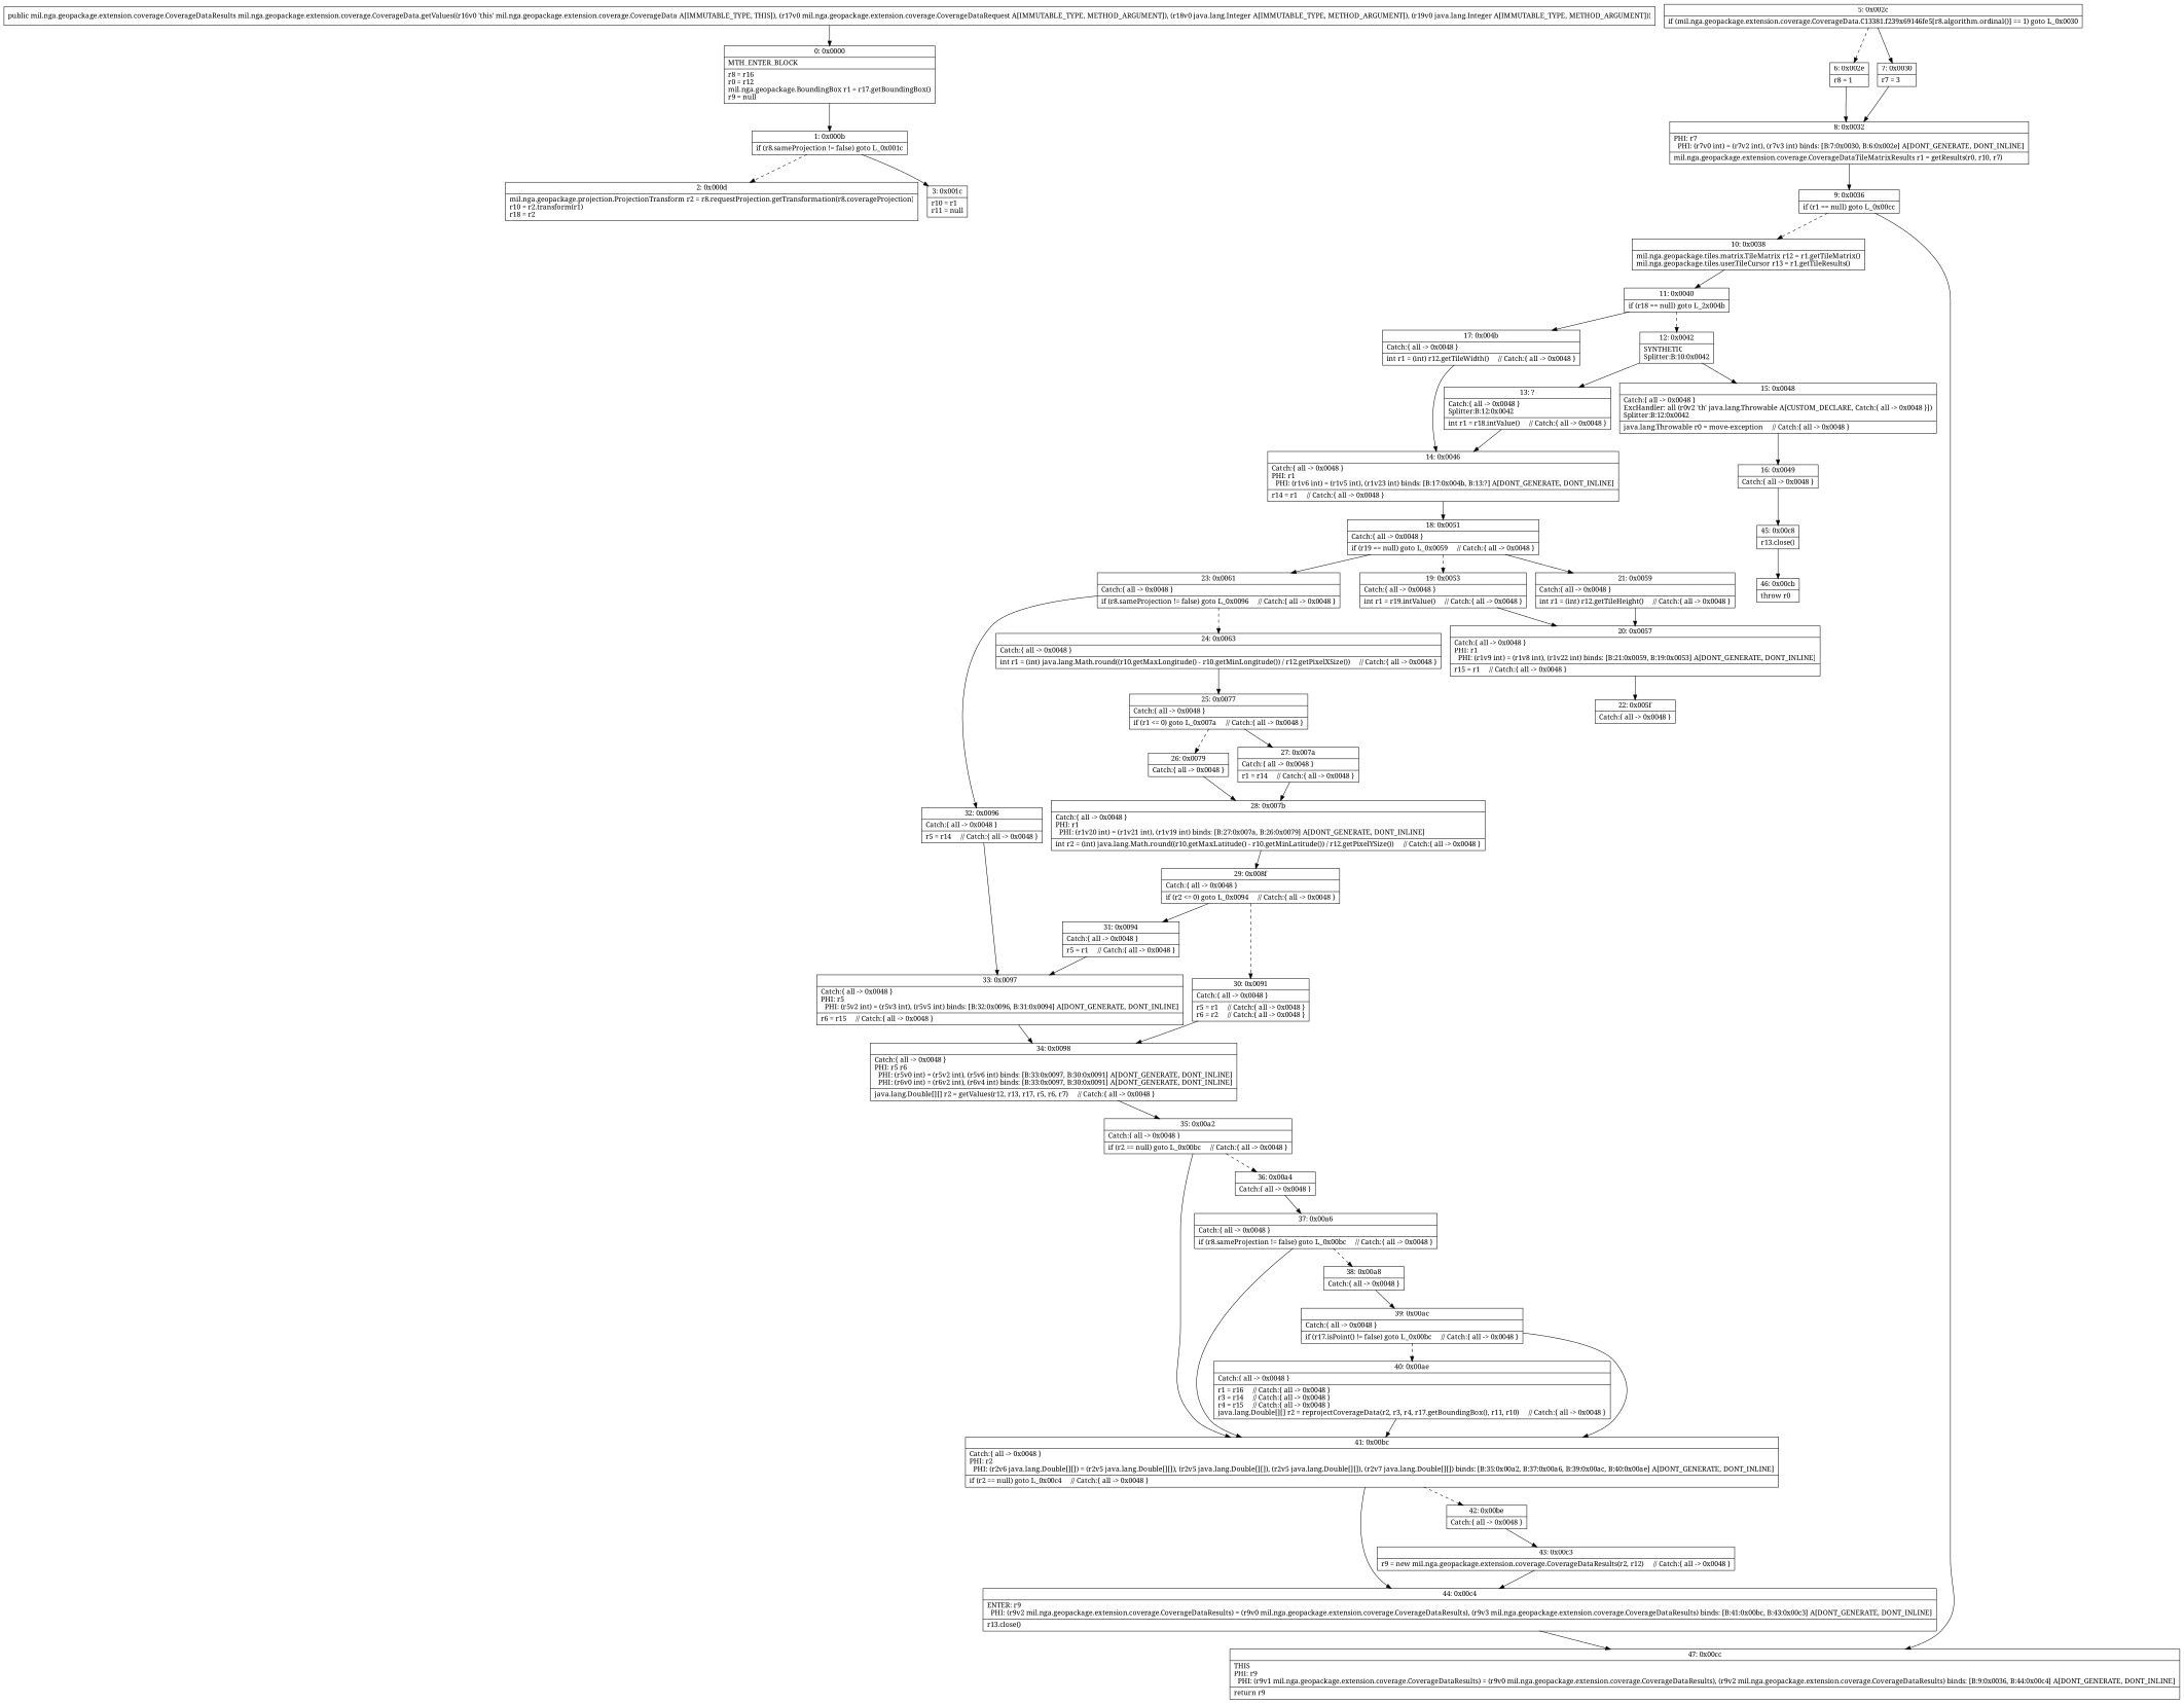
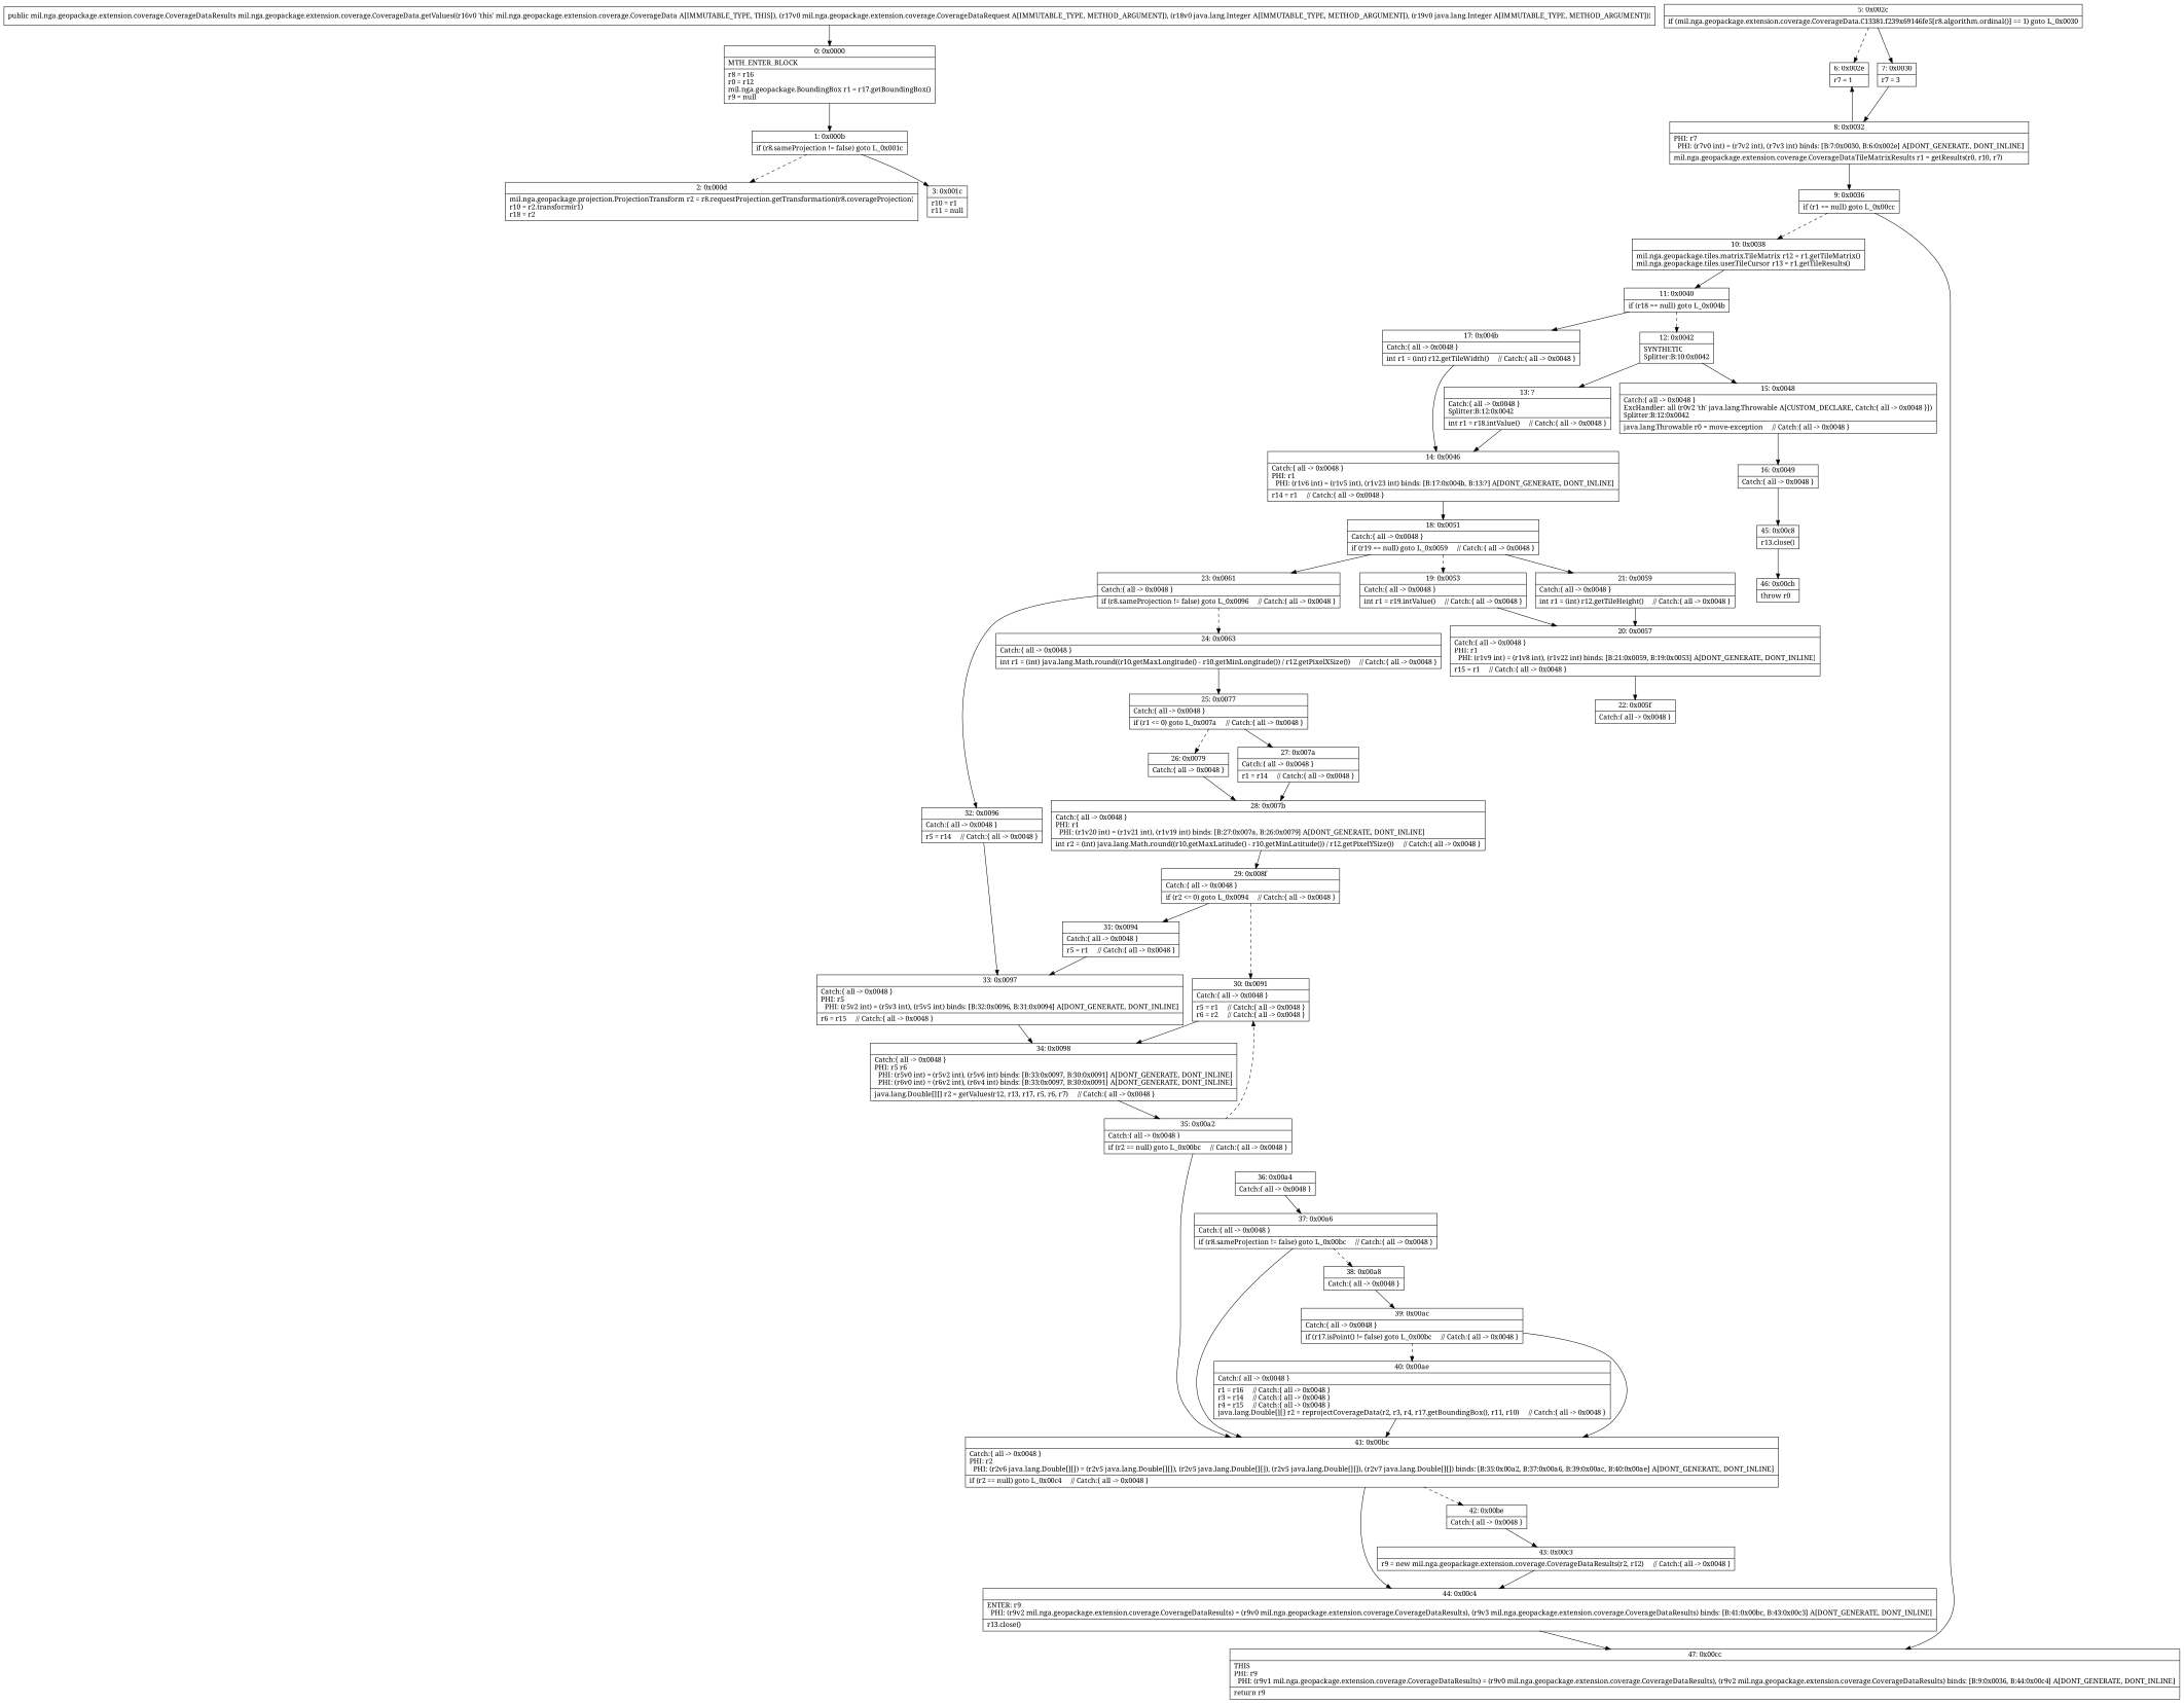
  digraph {
    fontname="Noto Serif"
    node [fontname="Noto Serif" shape=record]
    edge [fontname="Noto Serif"]
    n1 [label="{0\:\ 0x0000|MTH_ENTER_BLOCK\l|r8 = r16\lr0 = r12\lmil.nga.geopackage.BoundingBox r1 = r17.getBoundingBox()\lr9 = null\l}"]
    n2 [label="{1\:\ 0x000b|if (r8.sameProjection != false) goto L_0x001c\l}"]
    n3 [label="{2\:\ 0x000d|mil.nga.geopackage.projection.ProjectionTransform r2 = r8.requestProjection.getTransformation(r8.coverageProjection)\lr10 = r2.transform(r1)\lr18 = r2\l}"]
    n4 [label="{3\:\ 0x001c|r10 = r1\lr11 = null\l}"]
    n5 [label="{5\:\ 0x002c|if (mil.nga.geopackage.extension.coverage.CoverageData.C13381.f239x69146fe5[r8.algorithm.ordinal()] == 1) goto L_0x0030\l}"]
-   n6 [label="{6\:\ 0x002e|r8 = 1\l}"]
+   n6 [label="{6\:\ 0x002e|r7 = 1\l}"]
    n7 [label="{7\:\ 0x0030|r7 = 3\l}"]
    n8 [label="{8\:\ 0x0032|PHI: r7 \l  PHI: (r7v0 int) = (r7v2 int), (r7v3 int) binds: [B:7:0x0030, B:6:0x002e] A[DONT_GENERATE, DONT_INLINE]\l|mil.nga.geopackage.extension.coverage.CoverageDataTileMatrixResults r1 = getResults(r0, r10, r7)\l}"]
    n9 [label="{9\:\ 0x0036|if (r1 == null) goto L_0x00cc\l}"]
    n10 [label="{10\:\ 0x0038|mil.nga.geopackage.tiles.matrix.TileMatrix r12 = r1.getTileMatrix()\lmil.nga.geopackage.tiles.user.TileCursor r13 = r1.getTileResults()\l}"]
    n11 [label="{47\:\ 0x00cc|THIS\lPHI: r9 \l  PHI: (r9v1 mil.nga.geopackage.extension.coverage.CoverageDataResults) = (r9v0 mil.nga.geopackage.extension.coverage.CoverageDataResults), (r9v2 mil.nga.geopackage.extension.coverage.CoverageDataResults) binds: [B:9:0x0036, B:44:0x00c4] A[DONT_GENERATE, DONT_INLINE]\l|return r9\l}"]
-   n12 [label="{11\:\ 0x0040|if (r18 == null) goto L_2x004b\l}"]
+   n12 [label="{11\:\ 0x0040|if (r18 == null) goto L_0x004b\l}"]
    n13 [label="{12\:\ 0x0042|SYNTHETIC\lSplitter:B:10:0x0042\l}"]
    n14 [label="{17\:\ 0x004b|Catch:\{ all \-\> 0x0048 \}\l|int r1 = (int) r12.getTileWidth()     \/\/ Catch:\{ all \-\> 0x0048 \}\l}"]
    n15 [label="{13\:\ ?|Catch:\{ all \-\> 0x0048 \}\lSplitter:B:12:0x0042\l|int r1 = r18.intValue()     \/\/ Catch:\{ all \-\> 0x0048 \}\l}"]
    n16 [label="{15\:\ 0x0048|Catch:\{ all \-\> 0x0048 \}\lExcHandler: all (r0v2 'th' java.lang.Throwable A[CUSTOM_DECLARE, Catch:\{ all \-\> 0x0048 \}])\lSplitter:B:12:0x0042\l|java.lang.Throwable r0 = move\-exception     \/\/ Catch:\{ all \-\> 0x0048 \}\l}"]
    n17 [label="{14\:\ 0x0046|Catch:\{ all \-\> 0x0048 \}\lPHI: r1 \l  PHI: (r1v6 int) = (r1v5 int), (r1v23 int) binds: [B:17:0x004b, B:13:?] A[DONT_GENERATE, DONT_INLINE]\l|r14 = r1     \/\/ Catch:\{ all \-\> 0x0048 \}\l}"]
    n18 [label="{16\:\ 0x0049|Catch:\{ all \-\> 0x0048 \}\l}"]
    n19 [label="{18\:\ 0x0051|Catch:\{ all \-\> 0x0048 \}\l|if (r19 == null) goto L_0x0059     \/\/ Catch:\{ all \-\> 0x0048 \}\l}"]
    n20 [label="{19\:\ 0x0053|Catch:\{ all \-\> 0x0048 \}\l|int r1 = r19.intValue()     \/\/ Catch:\{ all \-\> 0x0048 \}\l}"]
    n21 [label="{21\:\ 0x0059|Catch:\{ all \-\> 0x0048 \}\l|int r1 = (int) r12.getTileHeight()     \/\/ Catch:\{ all \-\> 0x0048 \}\l}"]
    n22 [label="{23\:\ 0x0061|Catch:\{ all \-\> 0x0048 \}\l|if (r8.sameProjection != false) goto L_0x0096     \/\/ Catch:\{ all \-\> 0x0048 \}\l}"]
    n23 [label="{45\:\ 0x00c8|r13.close()\l}"]
    n24 [label="{46\:\ 0x00cb|throw r0\l}"]
    n25 [label="{20\:\ 0x0057|Catch:\{ all \-\> 0x0048 \}\lPHI: r1 \l  PHI: (r1v9 int) = (r1v8 int), (r1v22 int) binds: [B:21:0x0059, B:19:0x0053] A[DONT_GENERATE, DONT_INLINE]\l|r15 = r1     \/\/ Catch:\{ all \-\> 0x0048 \}\l}"]
    n26 [label="{22\:\ 0x005f|Catch:\{ all \-\> 0x0048 \}\l}"]
    n27 [label="{24\:\ 0x0063|Catch:\{ all \-\> 0x0048 \}\l|int r1 = (int) java.lang.Math.round((r10.getMaxLongitude() \- r10.getMinLongitude()) \/ r12.getPixelXSize())     \/\/ Catch:\{ all \-\> 0x0048 \}\l}"]
    n28 [label="{32\:\ 0x0096|Catch:\{ all \-\> 0x0048 \}\l|r5 = r14     \/\/ Catch:\{ all \-\> 0x0048 \}\l}"]
    n29 [label="{25\:\ 0x0077|Catch:\{ all \-\> 0x0048 \}\l|if (r1 \<= 0) goto L_0x007a     \/\/ Catch:\{ all \-\> 0x0048 \}\l}"]
    n30 [label="{33\:\ 0x0097|Catch:\{ all \-\> 0x0048 \}\lPHI: r5 \l  PHI: (r5v2 int) = (r5v3 int), (r5v5 int) binds: [B:32:0x0096, B:31:0x0094] A[DONT_GENERATE, DONT_INLINE]\l|r6 = r15     \/\/ Catch:\{ all \-\> 0x0048 \}\l}"]
    n31 [label="{26\:\ 0x0079|Catch:\{ all \-\> 0x0048 \}\l}"]
    n32 [label="{27\:\ 0x007a|Catch:\{ all \-\> 0x0048 \}\l|r1 = r14     \/\/ Catch:\{ all \-\> 0x0048 \}\l}"]
    n33 [label="{28\:\ 0x007b|Catch:\{ all \-\> 0x0048 \}\lPHI: r1 \l  PHI: (r1v20 int) = (r1v21 int), (r1v19 int) binds: [B:27:0x007a, B:26:0x0079] A[DONT_GENERATE, DONT_INLINE]\l|int r2 = (int) java.lang.Math.round((r10.getMaxLatitude() \- r10.getMinLatitude()) \/ r12.getPixelYSize())     \/\/ Catch:\{ all \-\> 0x0048 \}\l}"]
    n34 [label="{29\:\ 0x008f|Catch:\{ all \-\> 0x0048 \}\l|if (r2 \<= 0) goto L_0x0094     \/\/ Catch:\{ all \-\> 0x0048 \}\l}"]
    n35 [label="{30\:\ 0x0091|Catch:\{ all \-\> 0x0048 \}\l|r5 = r1     \/\/ Catch:\{ all \-\> 0x0048 \}\lr6 = r2     \/\/ Catch:\{ all \-\> 0x0048 \}\l}"]
    n36 [label="{31\:\ 0x0094|Catch:\{ all \-\> 0x0048 \}\l|r5 = r1     \/\/ Catch:\{ all \-\> 0x0048 \}\l}"]
    n37 [label="{34\:\ 0x0098|Catch:\{ all \-\> 0x0048 \}\lPHI: r5 r6 \l  PHI: (r5v0 int) = (r5v2 int), (r5v6 int) binds: [B:33:0x0097, B:30:0x0091] A[DONT_GENERATE, DONT_INLINE]\l  PHI: (r6v0 int) = (r6v2 int), (r6v4 int) binds: [B:33:0x0097, B:30:0x0091] A[DONT_GENERATE, DONT_INLINE]\l|java.lang.Double[][] r2 = getValues(r12, r13, r17, r5, r6, r7)     \/\/ Catch:\{ all \-\> 0x0048 \}\l}"]
    n38 [label="{35\:\ 0x00a2|Catch:\{ all \-\> 0x0048 \}\l|if (r2 == null) goto L_0x00bc     \/\/ Catch:\{ all \-\> 0x0048 \}\l}"]
    n39 [label="{36\:\ 0x00a4|Catch:\{ all \-\> 0x0048 \}\l}"]
    n40 [label="{41\:\ 0x00bc|Catch:\{ all \-\> 0x0048 \}\lPHI: r2 \l  PHI: (r2v6 java.lang.Double[][]) = (r2v5 java.lang.Double[][]), (r2v5 java.lang.Double[][]), (r2v5 java.lang.Double[][]), (r2v7 java.lang.Double[][]) binds: [B:35:0x00a2, B:37:0x00a6, B:39:0x00ac, B:40:0x00ae] A[DONT_GENERATE, DONT_INLINE]\l|if (r2 == null) goto L_0x00c4     \/\/ Catch:\{ all \-\> 0x0048 \}\l}"]
    n41 [label="{37\:\ 0x00a6|Catch:\{ all \-\> 0x0048 \}\l|if (r8.sameProjection != false) goto L_0x00bc     \/\/ Catch:\{ all \-\> 0x0048 \}\l}"]
    n42 [label="{42\:\ 0x00be|Catch:\{ all \-\> 0x0048 \}\l}"]
    n43 [label="{44\:\ 0x00c4|ENTER: r9 \l  PHI: (r9v2 mil.nga.geopackage.extension.coverage.CoverageDataResults) = (r9v0 mil.nga.geopackage.extension.coverage.CoverageDataResults), (r9v3 mil.nga.geopackage.extension.coverage.CoverageDataResults) binds: [B:41:0x00bc, B:43:0x00c3] A[DONT_GENERATE, DONT_INLINE]\l|r13.close()\l}"]
    n44 [label="{38\:\ 0x00a8|Catch:\{ all \-\> 0x0048 \}\l}"]
    n45 [label="{39\:\ 0x00ac|Catch:\{ all \-\> 0x0048 \}\l|if (r17.isPoint() != false) goto L_0x00bc     \/\/ Catch:\{ all \-\> 0x0048 \}\l}"]
    n46 [label="{40\:\ 0x00ae|Catch:\{ all \-\> 0x0048 \}\l|r1 = r16     \/\/ Catch:\{ all \-\> 0x0048 \}\lr3 = r14     \/\/ Catch:\{ all \-\> 0x0048 \}\lr4 = r15     \/\/ Catch:\{ all \-\> 0x0048 \}\ljava.lang.Double[][] r2 = reprojectCoverageData(r2, r3, r4, r17.getBoundingBox(), r11, r10)     \/\/ Catch:\{ all \-\> 0x0048 \}\l}"]
    n47 [label="{43\:\ 0x00c3|r9 = new mil.nga.geopackage.extension.coverage.CoverageDataResults(r2, r12)     \/\/ Catch:\{ all \-\> 0x0048 \}\l}"]
    n48 [label="{public mil.nga.geopackage.extension.coverage.CoverageDataResults mil.nga.geopackage.extension.coverage.CoverageData.getValues((r16v0 'this' mil.nga.geopackage.extension.coverage.CoverageData A[IMMUTABLE_TYPE, THIS]), (r17v0 mil.nga.geopackage.extension.coverage.CoverageDataRequest A[IMMUTABLE_TYPE, METHOD_ARGUMENT]), (r18v0 java.lang.Integer A[IMMUTABLE_TYPE, METHOD_ARGUMENT]), (r19v0 java.lang.Integer A[IMMUTABLE_TYPE, METHOD_ARGUMENT])) }"]
    n1 -> n2
    n2 -> n3 [style=dashed]
    n2 -> n4
    n5 -> n6 [style=dashed]
    n5 -> n7
-   n6 -> n8
+   n8 -> n6
    n7 -> n8
    n8 -> n9
    n9 -> n10 [style=dashed]
    n9 -> n11
    n10 -> n12
    n12 -> n13 [style=dashed]
    n12 -> n14
    n13 -> n15
    n13 -> n16
    n14 -> n17
    n15 -> n17
    n16 -> n18
    n17 -> n19
    n18 -> n23
    n19 -> n20 [style=dashed]
    n19 -> n21
    n19 -> n22
    n20 -> n25
    n21 -> n25
    n22 -> n27 [style=dashed]
    n22 -> n28
    n23 -> n24
    n25 -> n26
    n27 -> n29
    n28 -> n30
    n29 -> n31 [style=dashed]
    n29 -> n32
    n30 -> n37
    n31 -> n33
    n32 -> n33
    n33 -> n34
    n34 -> n35 [style=dashed]
    n34 -> n36
    n35 -> n37
    n36 -> n30
    n37 -> n38
-   n38 -> n39 [style=dashed]
+   n38 -> n35 [style=dashed]
    n38 -> n40
    n39 -> n41
    n40 -> n42 [style=dashed]
    n40 -> n43
    n41 -> n40
    n41 -> n44 [style=dashed]
    n42 -> n47
    n43 -> n11
    n44 -> n45
    n45 -> n40
    n45 -> n46 [style=dashed]
    n46 -> n40
    n47 -> n43
    n48 -> n1
  }
